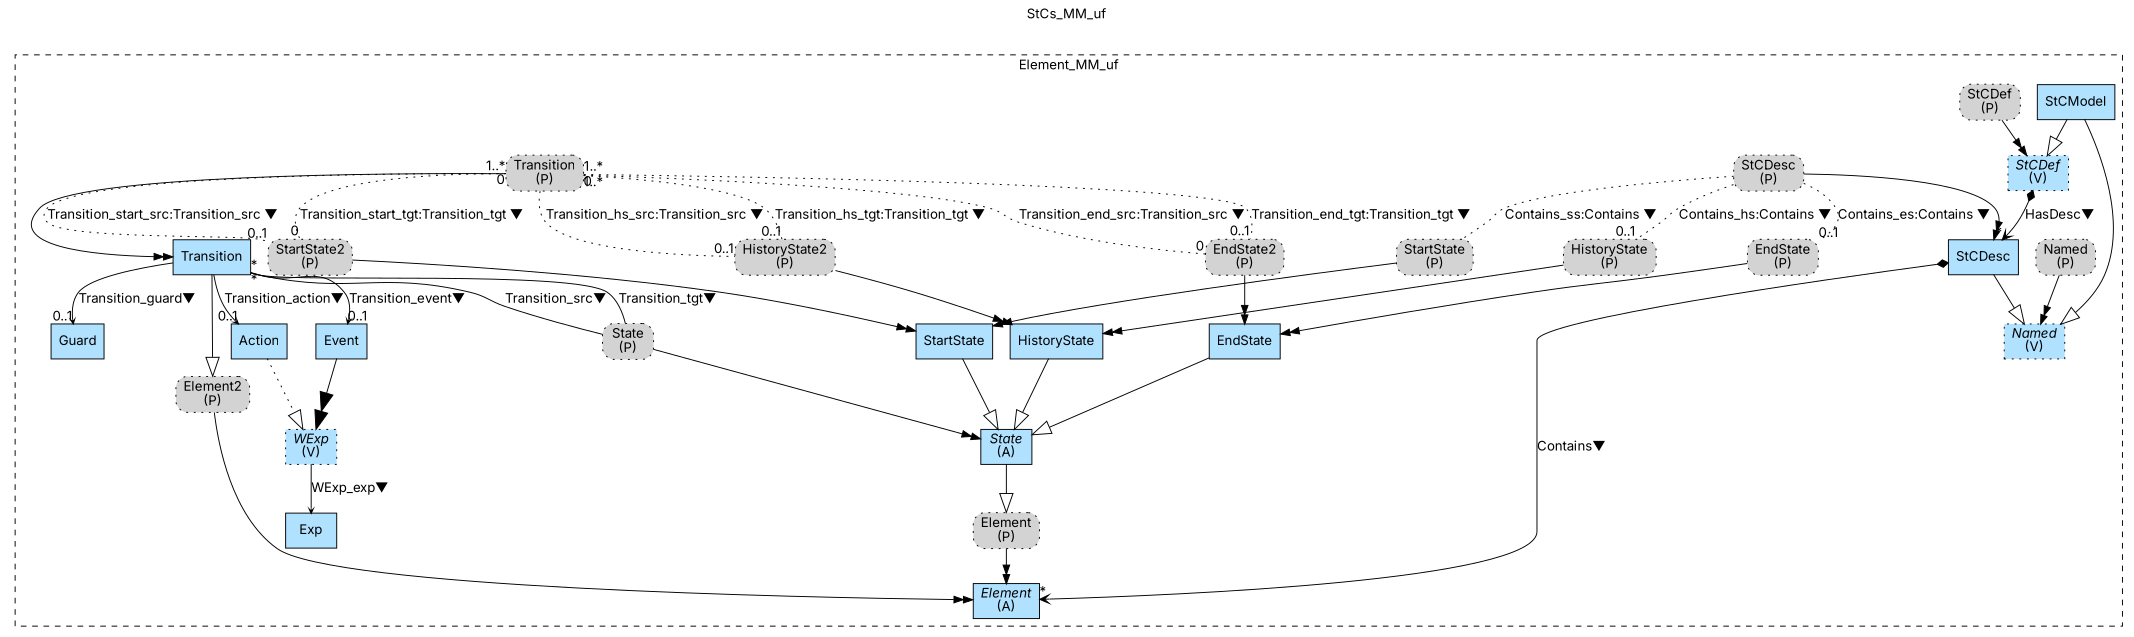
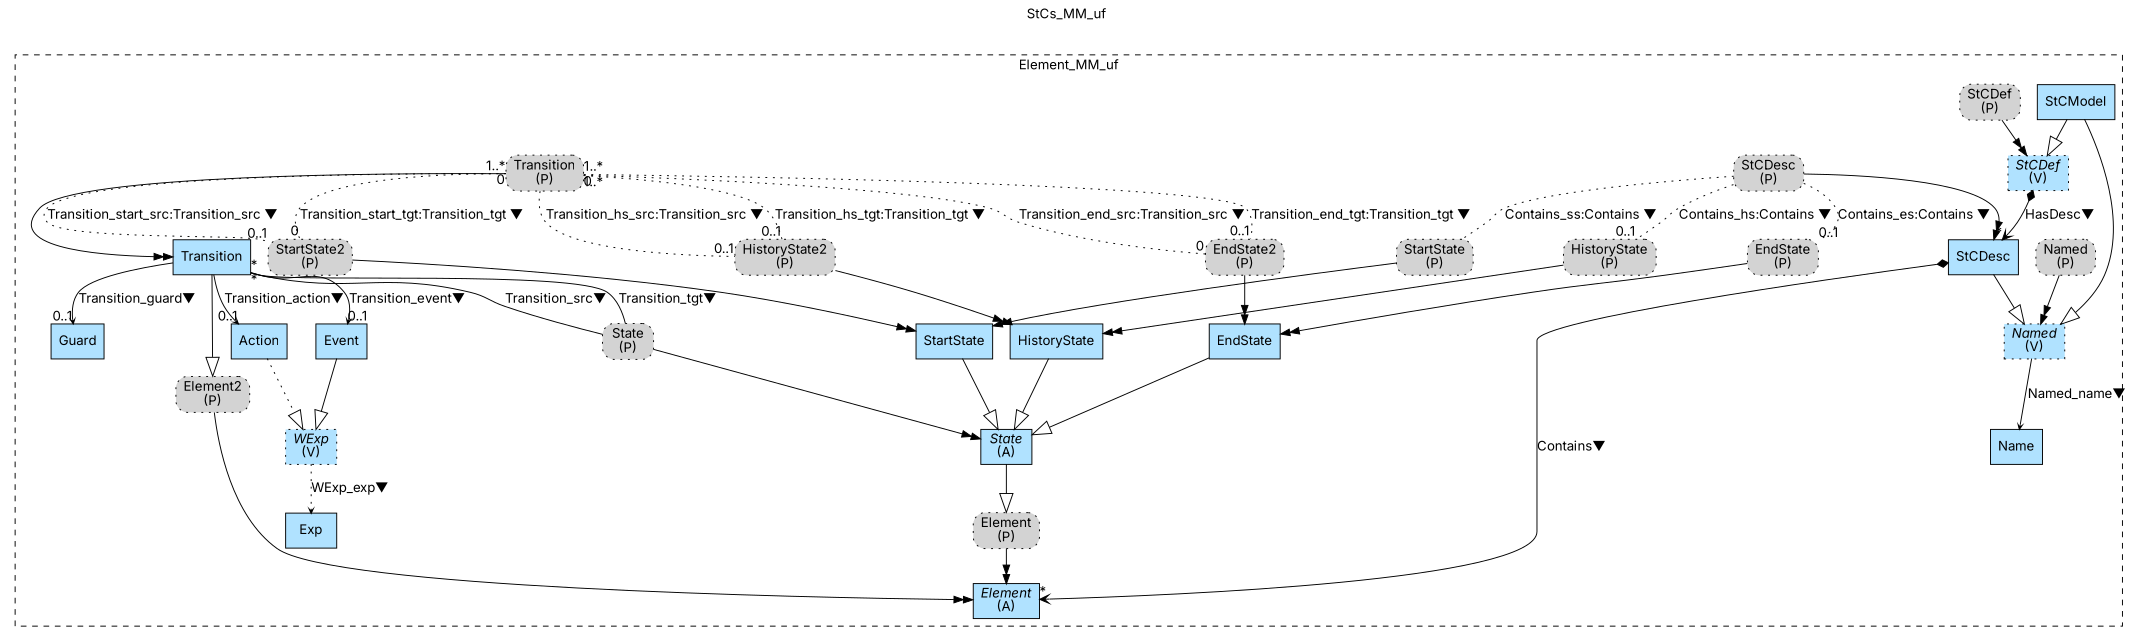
  digraph {
    fontname=Inter
    label=StCs_MM_uf
    labelfontsize=12
    labelloc=tl
    node [fillcolor=lightskyblue1 fontname=Inter shape=record style=filled]
    edge [arrowhead=normalnormal fontname=Inter]
    n1 [label=<{<I>Element</I><br/>(A)}>]
+   n2 [label=Name]
    n3 [label=StCDesc]
    n4 [label=<{<I>Named</I><br/>(V)}> style="filled,dotted"]
    n5 [label=StCModel]
    n6 [label=<{<I>StCDef</I><br/>(V)}> style="filled,dotted"]
    n7 [fillcolor=lightgray label=<Element<br/>(P)> shape=box style="rounded,filled,dotted"]
    n8 [label=EndState]
    n9 [label=<{<I>State</I><br/>(A)}>]
    n10 [label=StartState]
    n11 [label=HistoryState]
    n12 [fillcolor=lightgray label=<Named<br/>(P)> shape=box style="rounded,filled,dotted"]
    n13 [fillcolor=lightgray label=<StCDef<br/>(P)> shape=box style="rounded,filled,dotted"]
    n14 [fillcolor=lightgray label=<EndState<br/>(P)> shape=box style="rounded,filled,dotted"]
    n15 [fillcolor=lightgray label=<StartState<br/>(P)> shape=box style="rounded,filled,dotted"]
    n16 [fillcolor=lightgray label=<StCDesc<br/>(P)> shape=box style="rounded,filled,dotted"]
    n17 [fillcolor=lightgray label=<HistoryState<br/>(P)> shape=box style="rounded,filled,dotted"]
    n18 [fillcolor=lightgray label=<State<br/>(P)> shape=box style="rounded,filled,dotted"]
    n19 [label=Transition]
    n20 [fillcolor=lightgray label=<Element2<br/>(P)> shape=box style="rounded,filled,dotted"]
    n21 [label=Event]
    n22 [label=Guard]
    n23 [label=Action]
    n24 [label=Exp]
    n25 [label=<{<I>WExp</I><br/>(V)}> style="filled,dotted"]
    n26 [fillcolor=lightgray label=<EndState2<br/>(P)> shape=box style="rounded,filled,dotted"]
    n27 [fillcolor=lightgray label=<StartState2<br/>(P)> shape=box style="rounded,filled,dotted"]
    n28 [fillcolor=lightgray label=<Transition<br/>(P)> shape=box style="rounded,filled,dotted"]
    n29 [fillcolor=lightgray label=<HistoryState2<br/>(P)> shape=box style="rounded,filled,dotted"]
    subgraph cluster_1 {
      label=Element_MM_uf
      style=dashed
      n1
+     n2
      n3
      n4
      n5
      n6
      n7
      n8
      n9
      n10
      n11
      n12
      n13
      n14
      n15
      n16
      n17
      n18
      n19
      n20
      n21
      n22
      n23
      n24
      n25
      n26
      n27
      n28
      n29
    }
    n3 -> n1 [arrowhead=vee arrowtail=diamond dir=both headlabel="*" label="Contains▼"]
    n3 -> n4 [arrowhead=onormal arrowsize=2.0]
+   n4 -> n2 [arrowhead=vee arrowsize=.5 label="Named_name▼"]
    n5 -> n4 [arrowhead=onormal arrowsize=2.0]
    n5 -> n6 [arrowhead=onormal arrowsize=2.0]
    n6 -> n3 [arrowhead=vee arrowtail=diamond dir=both headlabel="*" label="HasDesc▼"]
    n7 -> n1
    n8 -> n9 [arrowhead=onormal arrowsize=2.0]
    n9 -> n7 [arrowhead=onormal arrowsize=2.0]
    n10 -> n9 [arrowhead=onormal arrowsize=2.0]
    n11 -> n9 [arrowhead=onormal arrowsize=2.0]
    n12 -> n4
    n13 -> n6
    n14 -> n8
    n15 -> n10
    n16 -> n3
    n16 -> n14 [dir=none headlabel="0..1" label="Contains_es:Contains ▼" style=dotted arrowhead=""]
    n16 -> n15 [dir=none label="Contains_ss:Contains ▼" style=dotted arrowhead=""]
    n16 -> n17 [dir=none headlabel="0..1" label="Contains_hs:Contains ▼" style=dotted arrowhead=""]
    n17 -> n11
    n18 -> n9
    n19 -> n18 [dir=none label="Transition_src▼" taillabel="*" arrowhead=""]
    n19 -> n18 [dir=none label="Transition_tgt▼" taillabel="*" arrowhead=""]
    n19 -> n20 [arrowhead=onormal arrowsize=2.0]
    n19 -> n21 [arrowhead=vee arrowsize=.5 headlabel="0..1" label="Transition_event▼"]
    n19 -> n22 [arrowhead=vee arrowsize=.5 headlabel="0..1" label="Transition_guard▼"]
    n19 -> n23 [arrowhead=vee arrowsize=.5 headlabel="0..1" label="Transition_action▼"]
    n20 -> n1
-   n21 -> n25 [arrowsize=2.0]
+   n21 -> n25 [arrowhead=onormal arrowsize=2.0]
    n23 -> n25 [arrowhead=onormal arrowsize=2.0 style=dotted]
-   n25 -> n24 [arrowhead=vee arrowsize=.5 label="WExp_exp▼"]
+   n25 -> n24 [arrowhead=vee arrowsize=.5 label="WExp_exp▼" style=dotted]
    n26 -> n8
    n27 -> n10
    n28 -> n19
    n28 -> n26 [dir=none headlabel=0 label="Transition_end_src:Transition_src ▼" style=dotted taillabel=0 arrowhead=""]
    n28 -> n26 [dir=none headlabel="0..1" label="Transition_end_tgt:Transition_tgt ▼" style=dotted taillabel="1..*" arrowhead=""]
    n28 -> n27 [dir=none headlabel="0..1" label="Transition_start_src:Transition_src ▼" style=dotted taillabel="1..*" arrowhead=""]
    n28 -> n27 [dir=none headlabel=0 label="Transition_start_tgt:Transition_tgt ▼" style=dotted taillabel=0 arrowhead=""]
    n28 -> n29 [dir=none headlabel="0..1" label="Transition_hs_src:Transition_src ▼" style=dotted arrowhead=""]
    n28 -> n29 [dir=none headlabel="0..1" label="Transition_hs_tgt:Transition_tgt ▼" style=dotted taillabel="1..*" arrowhead=""]
    n29 -> n11
  }
